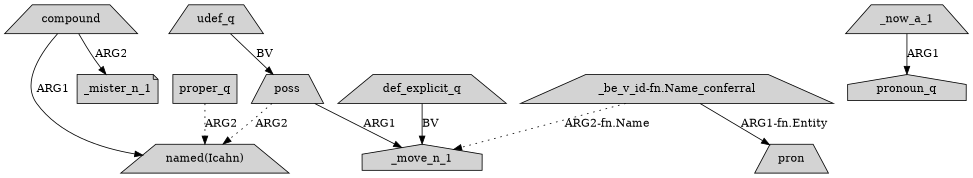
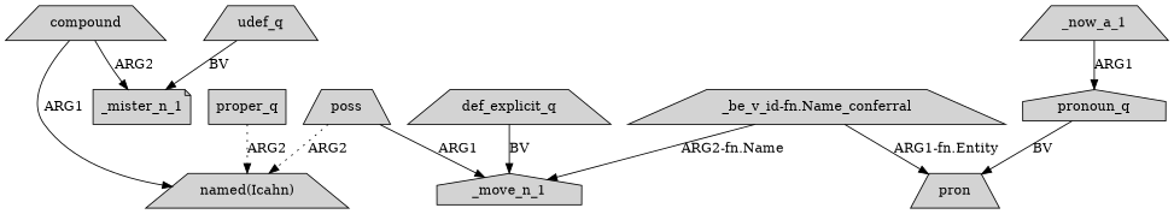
  digraph {
    node [shape=trapezium style=filled]
    edge [style=solid]
    poss
    "named(Icahn)"
    _move_n_1 [shape=house]
    compound
    _mister_n_1 [shape=note]
    "_be_v_id-fn.Name_conferral"
    pron
    pronoun_q [shape=house]
    _now_a_1
    udef_q
    proper_q [shape=box]
    def_explicit_q
    poss -> "named(Icahn)" [label=ARG2 style=dotted]
    poss -> _move_n_1 [label=ARG1]
    compound -> "named(Icahn)" [label=ARG1]
    compound -> _mister_n_1 [label=ARG2]
-   "_be_v_id-fn.Name_conferral" -> _move_n_1 [label="ARG2-fn.Name" style=dotted]
+   "_be_v_id-fn.Name_conferral" -> _move_n_1 [label="ARG2-fn.Name"]
    "_be_v_id-fn.Name_conferral" -> pron [label="ARG1-fn.Entity"]
+   pronoun_q -> pron [label=BV]
    _now_a_1 -> pronoun_q [label=ARG1]
-   udef_q -> poss [label=BV]
+   udef_q -> _mister_n_1 [label=BV]
    proper_q -> "named(Icahn)" [label=ARG2 style=dotted]
    def_explicit_q -> _move_n_1 [label=BV]
  }
